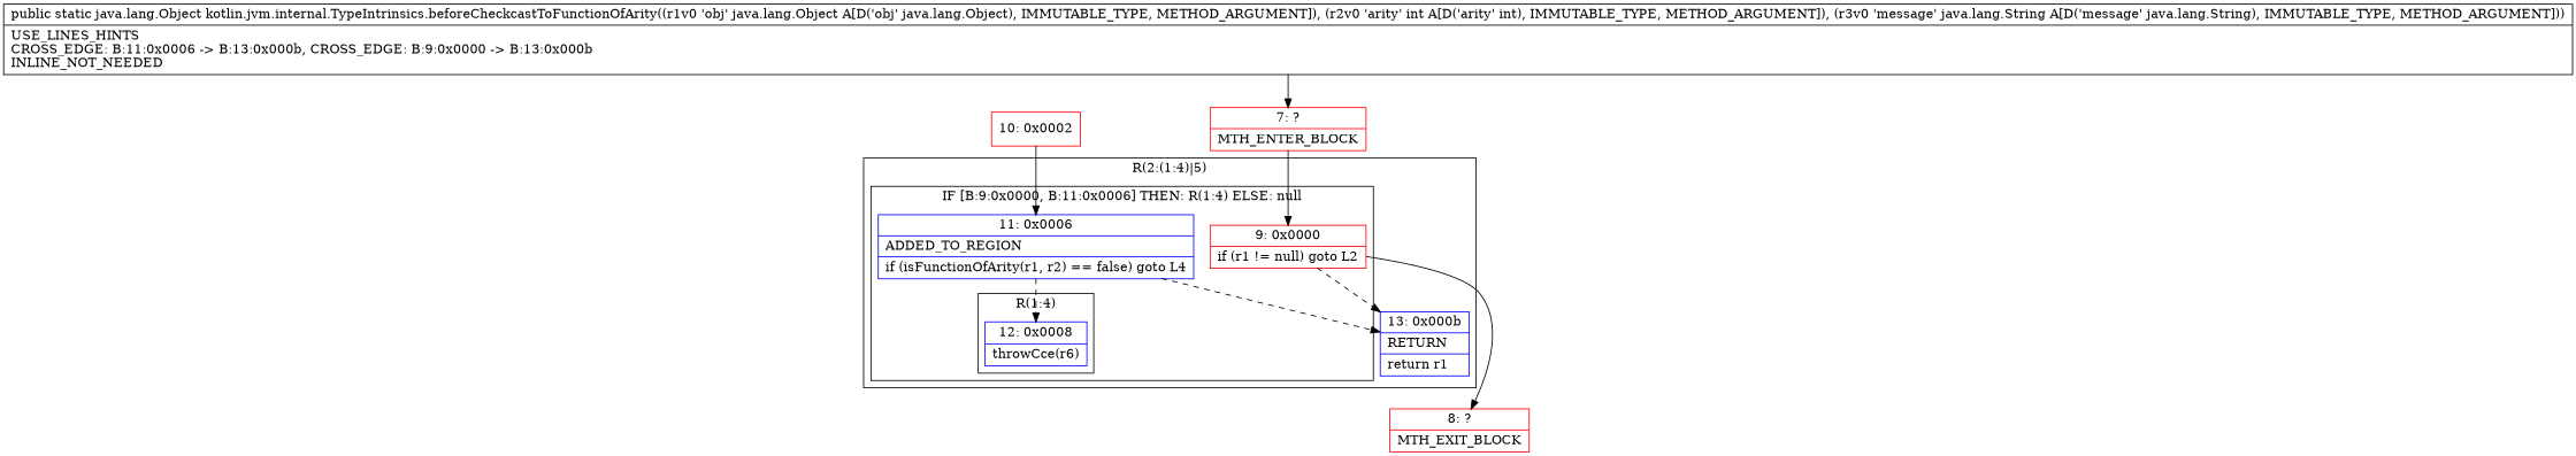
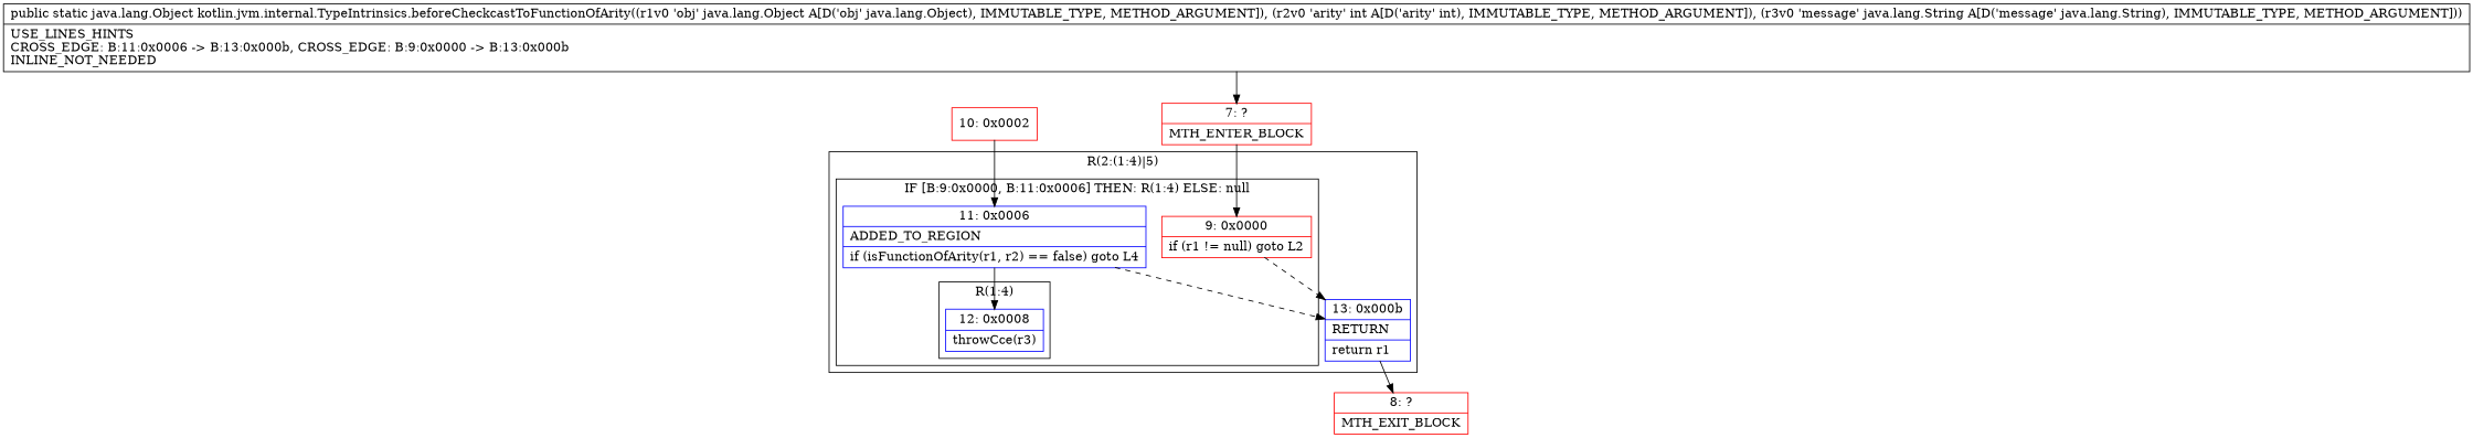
  digraph {
    node [color=red shape=record]
-   n1 [color=blue label="{12\:\ 0x0008|throwCce(r6)\l}"]
+   n1 [color=blue label="{12\:\ 0x0008|throwCce(r3)\l}"]
    n2 [label="{9\:\ 0x0000|if (r1 != null) goto L2\l}"]
    n3 [color=blue label="{11\:\ 0x0006|ADDED_TO_REGION\l|if (isFunctionOfArity(r1, r2) == false) goto L4\l}"]
    n4 [color=blue label="{13\:\ 0x000b|RETURN\l|return r1\l}"]
    n5 [label="{8\:\ ?|MTH_EXIT_BLOCK\l}"]
    n6 [label="{10\:\ 0x0002}"]
    n7 [label="{7\:\ ?|MTH_ENTER_BLOCK\l}"]
    n8 [label="{public static java.lang.Object kotlin.jvm.internal.TypeIntrinsics.beforeCheckcastToFunctionOfArity((r1v0 'obj' java.lang.Object A[D('obj' java.lang.Object), IMMUTABLE_TYPE, METHOD_ARGUMENT]), (r2v0 'arity' int A[D('arity' int), IMMUTABLE_TYPE, METHOD_ARGUMENT]), (r3v0 'message' java.lang.String A[D('message' java.lang.String), IMMUTABLE_TYPE, METHOD_ARGUMENT]))  | USE_LINES_HINTS\lCROSS_EDGE: B:11:0x0006 \-\> B:13:0x000b, CROSS_EDGE: B:9:0x0000 \-\> B:13:0x000b\lINLINE_NOT_NEEDED\l}" color=""]
    subgraph cluster_1 {
      label="R(2:(1:4)|5)"
      n4
      subgraph cluster_2 {
        label="IF [B:9:0x0000, B:11:0x0006] THEN: R(1:4) ELSE: null"
        n2
        n3
        subgraph cluster_3 {
          label="R(1:4)"
          n1
        }
      }
    }
    n2 -> n4 [style=dashed]
-   n3 -> n1 [style=dashed]
+   n3 -> n1
    n3 -> n4 [style=dashed]
-   n2 -> n5
+   n4 -> n5
    n6 -> n3
    n7 -> n2
    n8 -> n7
  }
